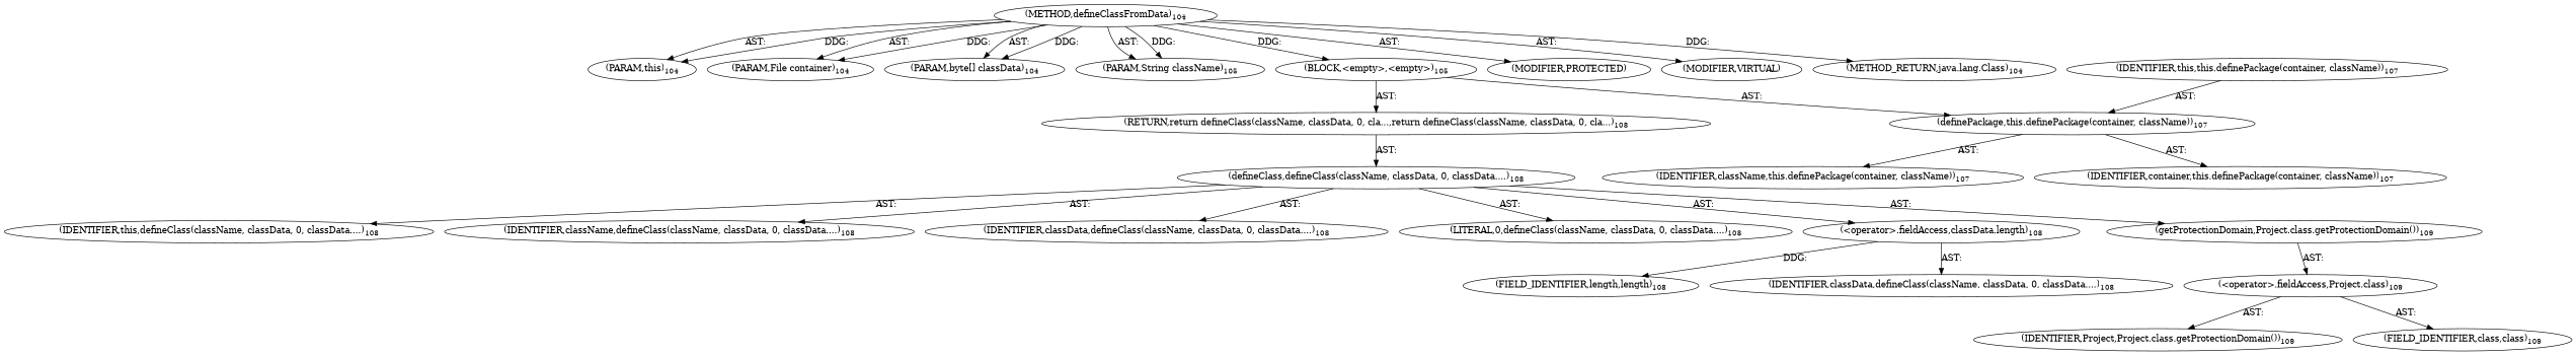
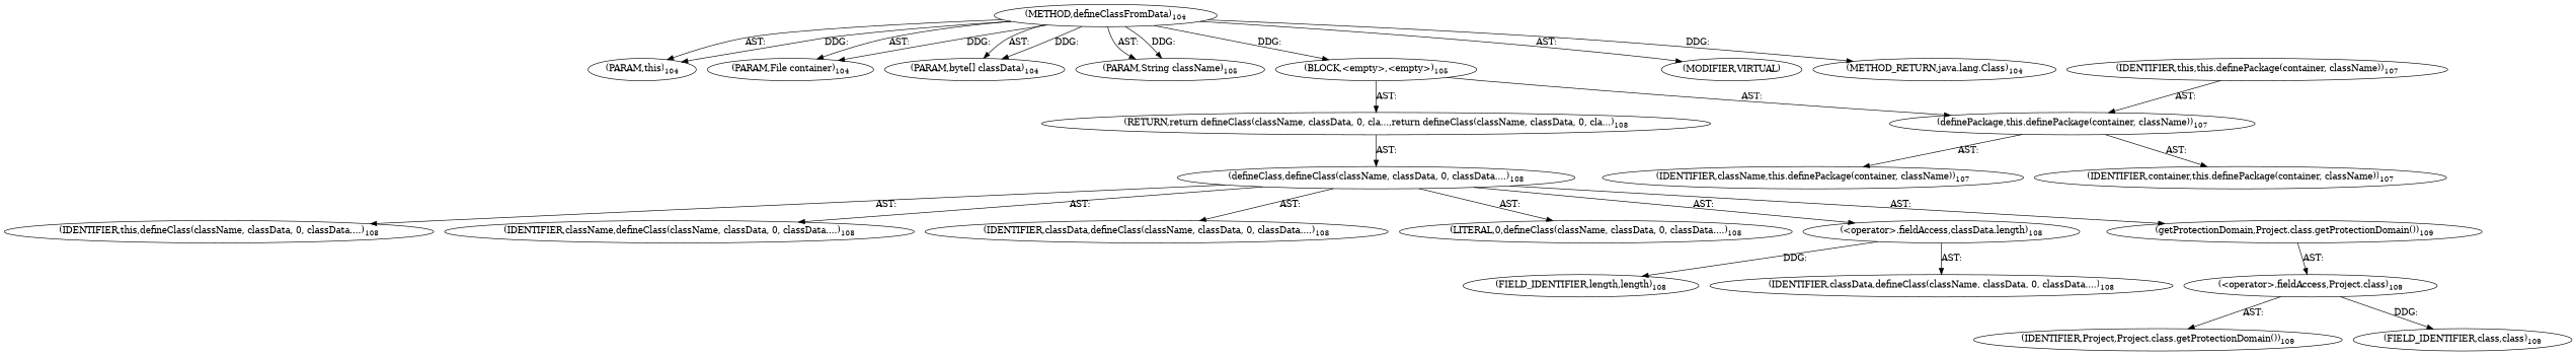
  digraph {
    n1 [label=<(METHOD,defineClassFromData)<SUB>104</SUB>>]
    n2 [label=<(PARAM,this)<SUB>104</SUB>>]
    n3 [label=<(PARAM,File container)<SUB>104</SUB>>]
    n4 [label=<(PARAM,byte[] classData)<SUB>104</SUB>>]
    n5 [label=<(PARAM,String className)<SUB>105</SUB>>]
    n6 [label=<(BLOCK,&lt;empty&gt;,&lt;empty&gt;)<SUB>105</SUB>>]
-   n7 [label=<(MODIFIER,PROTECTED)>]
    n8 [label=<(MODIFIER,VIRTUAL)>]
    n9 [label=<(METHOD_RETURN,java.lang.Class)<SUB>104</SUB>>]
    n10 [label=<(definePackage,this.definePackage(container, className))<SUB>107</SUB>>]
    n11 [label=<(RETURN,return defineClass(className, classData, 0, cla...,return defineClass(className, classData, 0, cla...)<SUB>108</SUB>>]
    n12 [label=<(IDENTIFIER,container,this.definePackage(container, className))<SUB>107</SUB>>]
    n13 [label=<(IDENTIFIER,className,this.definePackage(container, className))<SUB>107</SUB>>]
    n14 [label=<(defineClass,defineClass(className, classData, 0, classData....)<SUB>108</SUB>>]
    n15 [label=<(IDENTIFIER,this,this.definePackage(container, className))<SUB>107</SUB>>]
    n16 [label=<(IDENTIFIER,this,defineClass(className, classData, 0, classData....)<SUB>108</SUB>>]
    n17 [label=<(IDENTIFIER,className,defineClass(className, classData, 0, classData....)<SUB>108</SUB>>]
    n18 [label=<(IDENTIFIER,classData,defineClass(className, classData, 0, classData....)<SUB>108</SUB>>]
    n19 [label=<(LITERAL,0,defineClass(className, classData, 0, classData....)<SUB>108</SUB>>]
    n20 [label=<(&lt;operator&gt;.fieldAccess,classData.length)<SUB>108</SUB>>]
    n21 [label=<(getProtectionDomain,Project.class.getProtectionDomain())<SUB>109</SUB>>]
    n22 [label=<(IDENTIFIER,classData,defineClass(className, classData, 0, classData....)<SUB>108</SUB>>]
    n23 [label=<(FIELD_IDENTIFIER,length,length)<SUB>108</SUB>>]
    n24 [label=<(&lt;operator&gt;.fieldAccess,Project.class)<SUB>109</SUB>>]
    n25 [label=<(IDENTIFIER,Project,Project.class.getProtectionDomain())<SUB>109</SUB>>]
    n26 [label=<(FIELD_IDENTIFIER,class,class)<SUB>109</SUB>>]
    n1 -> n2 [label="AST: "]
    n1 -> n2 [label="DDG: "]
    n1 -> n3 [label="AST: "]
    n1 -> n3 [label="DDG: "]
    n1 -> n4 [label="AST: "]
    n1 -> n4 [label="DDG: "]
    n1 -> n5 [label="AST: "]
    n1 -> n5 [label="DDG: "]
    n1 -> n6 [label="DDG: "]
-   n1 -> n7 [label="AST: "]
    n1 -> n8 [label="AST: "]
    n1 -> n9 [label="DDG: "]
    n6 -> n10 [label="AST: "]
    n6 -> n11 [label="AST: "]
    n10 -> n12 [label="AST: "]
    n10 -> n13 [label="AST: "]
    n11 -> n14 [label="AST: "]
    n14 -> n16 [label="AST: "]
    n14 -> n17 [label="AST: "]
    n14 -> n18 [label="AST: "]
    n14 -> n19 [label="AST: "]
    n14 -> n20 [label="AST: "]
    n14 -> n21 [label="AST: "]
    n15 -> n10 [label="AST: "]
    n20 -> n22 [label="AST: "]
    n20 -> n23 [label="DDG: "]
    n21 -> n24 [label="AST: "]
    n24 -> n25 [label="AST: "]
-   n24 -> n26 [label="AST: "]
+   n24 -> n26 [label="DDG: "]
  }
